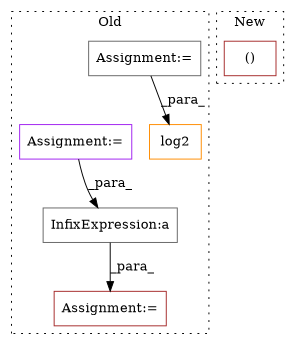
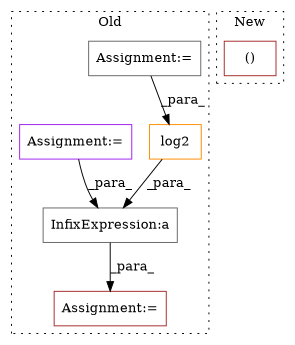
  digraph {
    node [a=7 l=1 shape=box color=brown]
    n1 [a=32 l="5,1" label=log2 s="2773,2790" color=darkorange]
    n2 [label="Assignment:=" s=2748]
    n3 [a=27 l=3 label="InfixExpression:a" s=2764 color=gray40]
    n4 [label="Assignment:=" s=2532 color=gray40]
    n5 [label="Assignment:=" s=2444 color=purple]
    n6 [a=106 l=79 label="()" s=3108]
    subgraph cluster_1 {
      label=Old
      style=dotted
      n1
      n2
      n3
      n4
      n5
    }
    subgraph cluster_2 {
      label=New
      style=dotted
      n6
    }
+   n1 -> n3 [label=_para_]
    n3 -> n2 [label=_para_]
    n4 -> n1 [label=_para_]
    n5 -> n3 [label=_para_]
  }
